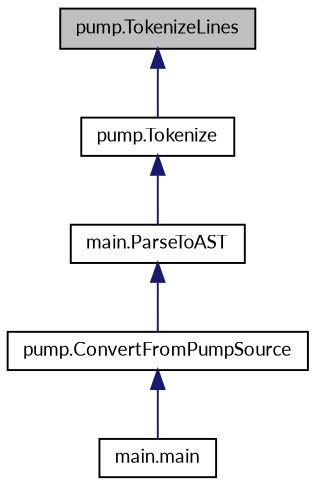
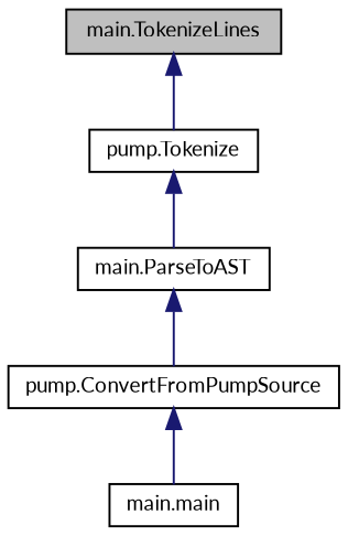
  digraph {
    fontname=Lato
    rankdir=TB
    node [color=black fillcolor=white fontname=Lato fontsize=10 shape=record style=filled]
    edge [color=midnightblue dir=back fontname=Lato fontsize=10 labelfontname=Helvetica labelfontsize=10 style=solid]
-   n1 [fillcolor=grey75 fontcolor=black height=0.2 label="pump.TokenizeLines" width=0.4]
+   n1 [fillcolor=grey75 fontcolor=black height=0.2 label="main.TokenizeLines" width=0.4]
    n2 [height=0.2 label="pump.Tokenize" width=0.4]
    n3 [height=0.2 label="main.ParseToAST" width=0.4]
    n4 [height=0.2 label="pump.ConvertFromPumpSource" width=0.4]
    n5 [height=0.2 label="main.main" width=0.4]
    n1 -> n2
    n2 -> n3
    n3 -> n4
    n4 -> n5
  }
